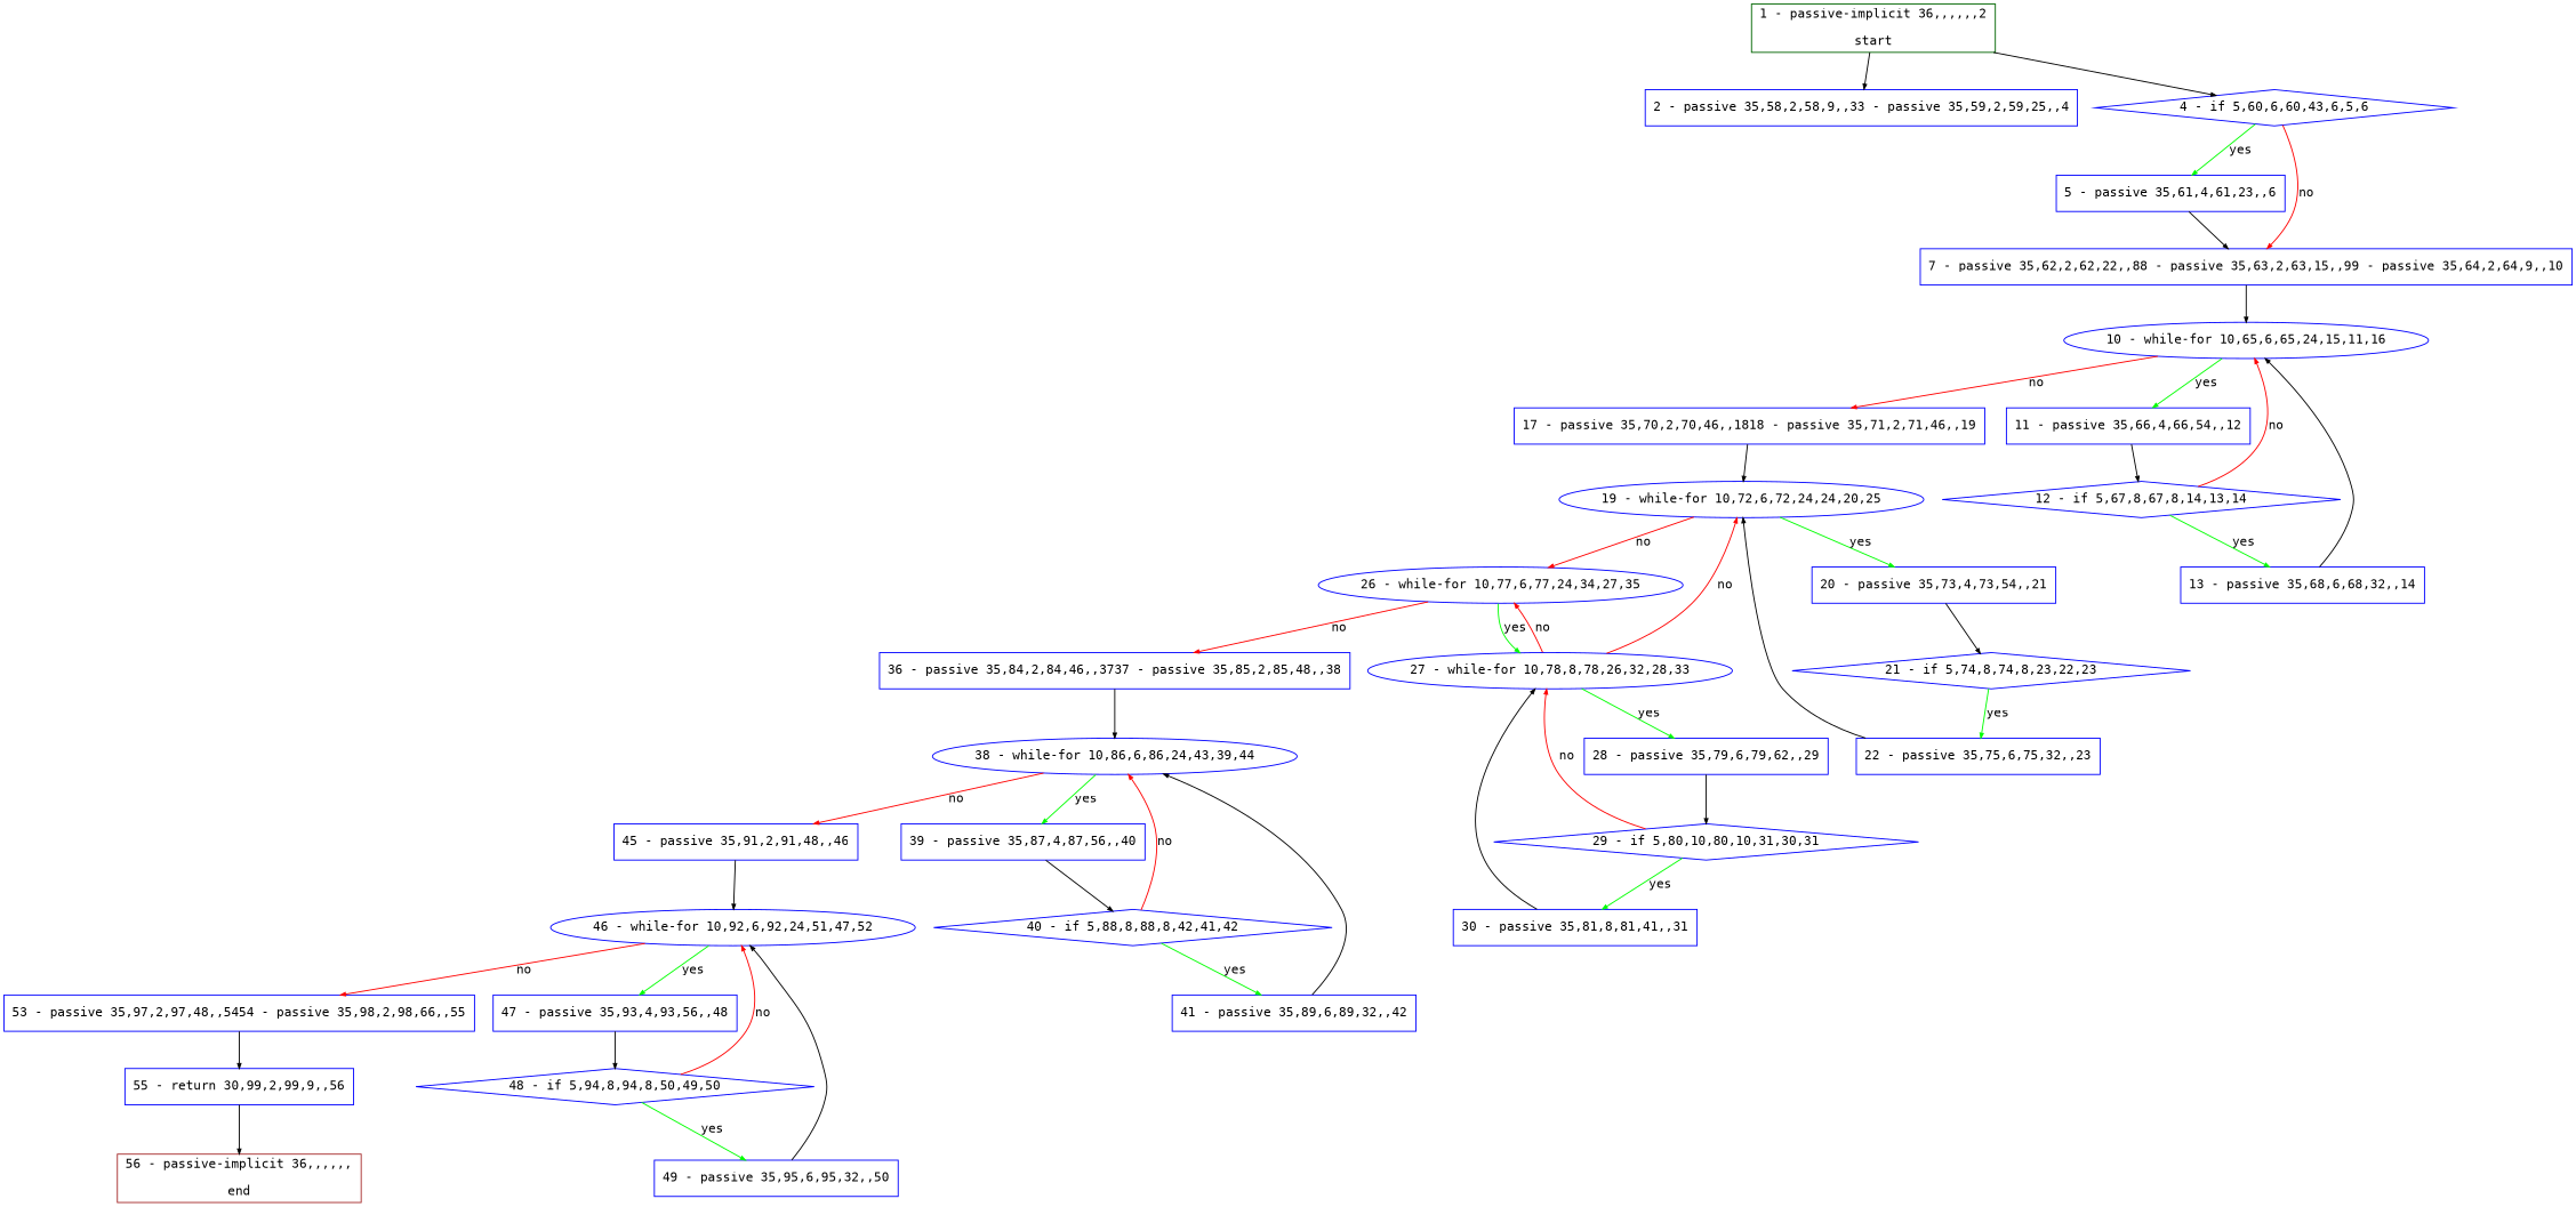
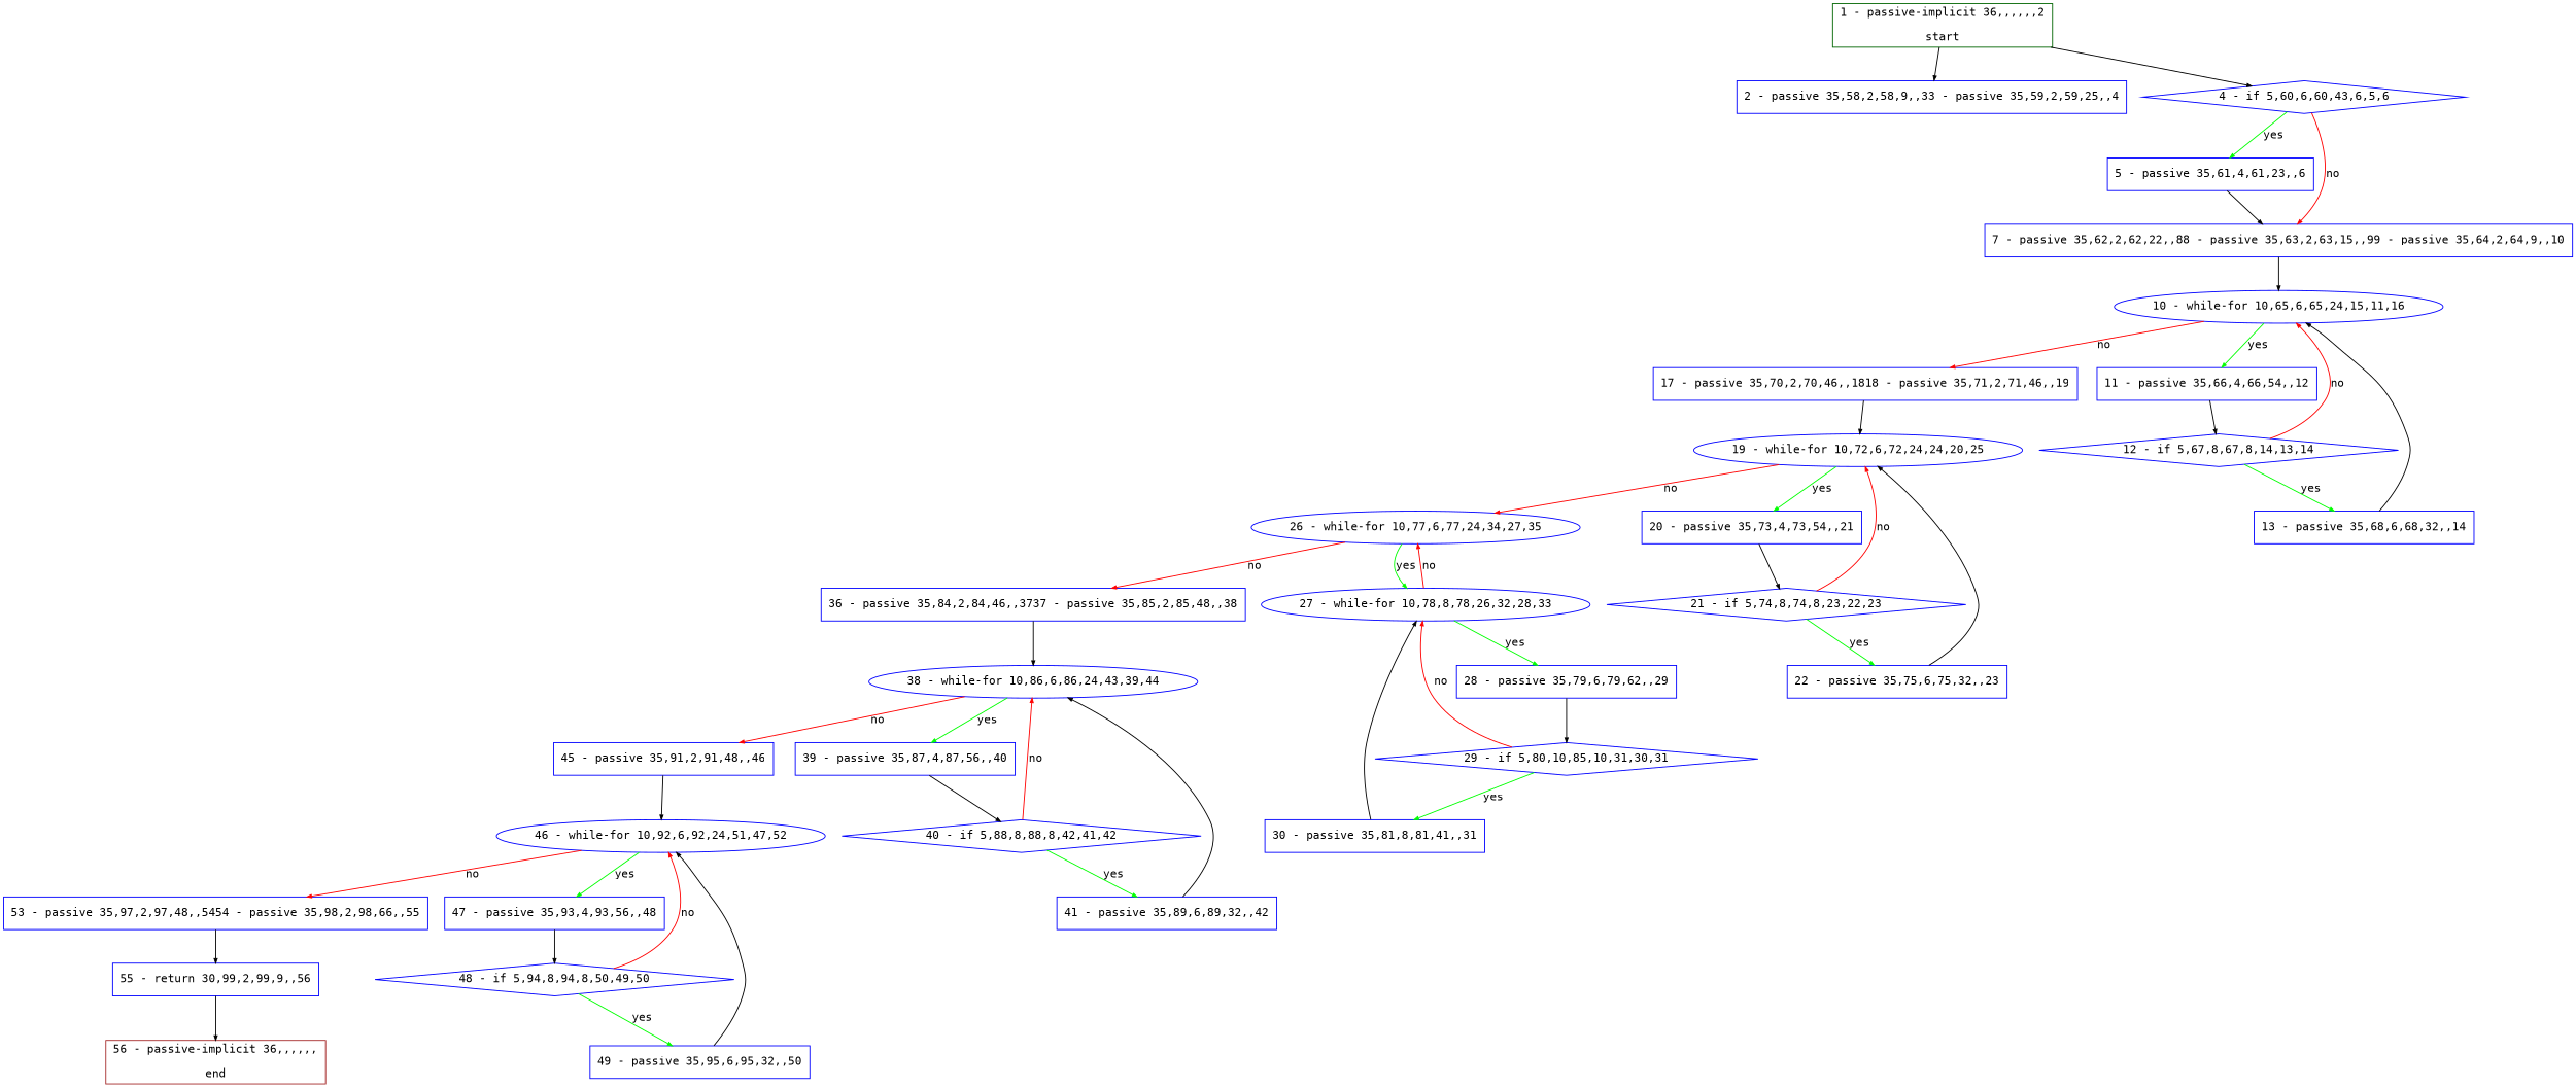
  digraph {
    bgcolor=white
    compound=true
    fillcolor="#FFFFCC"
    fontname="DejaVu Sans Mono"
    fontsize=12
    pack=true
    packmode=clust
    style="rounded,filled"
    node [color="#0000ff" compound=true fillcolor="#ffffff" fixedsize=false fontname="DejaVu Sans Mono" fontsize=12 node_initialized=no shape=box style=filled]
    edge [arrowhead=normal arrowsize=0.5 arrowtail=none color="#000000" compound=true dir=forward fontcolor=black fontname="DejaVu Sans Mono" fontsize=12]
    n1 [label="2 - passive 35,58,2,58,9,,33 - passive 35,59,2,59,25,,4"]
    n2 [label="4 - if 5,60,6,60,43,6,5,6" shape=diamond]
    n3 [label="5 - passive 35,61,4,61,23,,6"]
    n4 [label="7 - passive 35,62,2,62,22,,88 - passive 35,63,2,63,15,,99 - passive 35,64,2,64,9,,10"]
    n5 [color="#006400" label="1 - passive-implicit 36,,,,,,2\n\nstart"]
    n6 [label="10 - while-for 10,65,6,65,24,15,11,16" shape=oval]
    n7 [label="11 - passive 35,66,4,66,54,,12"]
    n8 [label="17 - passive 35,70,2,70,46,,1818 - passive 35,71,2,71,46,,19"]
    n9 [label="12 - if 5,67,8,67,8,14,13,14" shape=diamond]
    n10 [label="19 - while-for 10,72,6,72,24,24,20,25" shape=oval]
    n11 [label="13 - passive 35,68,6,68,32,,14"]
    n12 [label="20 - passive 35,73,4,73,54,,21"]
    n13 [label="26 - while-for 10,77,6,77,24,34,27,35" shape=oval]
    n14 [label="21 - if 5,74,8,74,8,23,22,23" shape=diamond]
    n15 [label="27 - while-for 10,78,8,78,26,32,28,33" shape=oval]
    n16 [label="36 - passive 35,84,2,84,46,,3737 - passive 35,85,2,85,48,,38"]
    n17 [label="22 - passive 35,75,6,75,32,,23"]
    n18 [label="28 - passive 35,79,6,79,62,,29"]
    n19 [label="38 - while-for 10,86,6,86,24,43,39,44" shape=oval]
-   n20 [label="29 - if 5,80,10,80,10,31,30,31" shape=diamond]
+   n20 [label="29 - if 5,80,10,85,10,31,30,31" shape=diamond]
    n21 [label="39 - passive 35,87,4,87,56,,40"]
    n22 [label="45 - passive 35,91,2,91,48,,46"]
    n23 [label="30 - passive 35,81,8,81,41,,31"]
    n24 [label="40 - if 5,88,8,88,8,42,41,42" shape=diamond]
    n25 [label="46 - while-for 10,92,6,92,24,51,47,52" shape=oval]
    n26 [label="41 - passive 35,89,6,89,32,,42"]
    n27 [label="47 - passive 35,93,4,93,56,,48"]
    n28 [label="53 - passive 35,97,2,97,48,,5454 - passive 35,98,2,98,66,,55"]
    n29 [label="48 - if 5,94,8,94,8,50,49,50" shape=diamond]
    n30 [label="55 - return 30,99,2,99,9,,56"]
    n31 [label="49 - passive 35,95,6,95,32,,50"]
    n32 [color="#a52a2a" label="56 - passive-implicit 36,,,,,,\n\nend"]
    n2 -> n3 [color="#00ff00" label=yes]
    n2 -> n4 [color="#ff0000" label=no]
    n3 -> n4
    n4 -> n6
    n5 -> n1
    n5 -> n2
    n6 -> n7 [color="#00ff00" label=yes]
    n6 -> n8 [color="#ff0000" label=no]
    n7 -> n9
    n8 -> n10
    n9 -> n6 [color="#ff0000" label=no]
    n9 -> n11 [color="#00ff00" label=yes]
    n10 -> n12 [color="#00ff00" label=yes]
    n10 -> n13 [color="#ff0000" label=no]
    n11 -> n6
    n12 -> n14
    n13 -> n15 [color="#00ff00" label=yes]
    n13 -> n16 [color="#ff0000" label=no]
-   n15 -> n10 [color="#ff0000" label=no]
+   n14 -> n10 [color="#ff0000" label=no]
    n14 -> n17 [color="#00ff00" label=yes]
    n15 -> n13 [color="#ff0000" label=no]
    n15 -> n18 [color="#00ff00" label=yes]
    n16 -> n19
    n17 -> n10
    n18 -> n20
    n19 -> n21 [color="#00ff00" label=yes]
    n19 -> n22 [color="#ff0000" label=no]
    n20 -> n15 [color="#ff0000" label=no]
    n20 -> n23 [color="#00ff00" label=yes]
    n21 -> n24
    n22 -> n25
    n23 -> n15
    n24 -> n19 [color="#ff0000" label=no]
    n24 -> n26 [color="#00ff00" label=yes]
    n25 -> n27 [color="#00ff00" label=yes]
    n25 -> n28 [color="#ff0000" label=no]
    n26 -> n19
    n27 -> n29
    n28 -> n30
    n29 -> n25 [color="#ff0000" label=no]
    n29 -> n31 [color="#00ff00" label=yes]
    n30 -> n32
    n31 -> n25
  }
